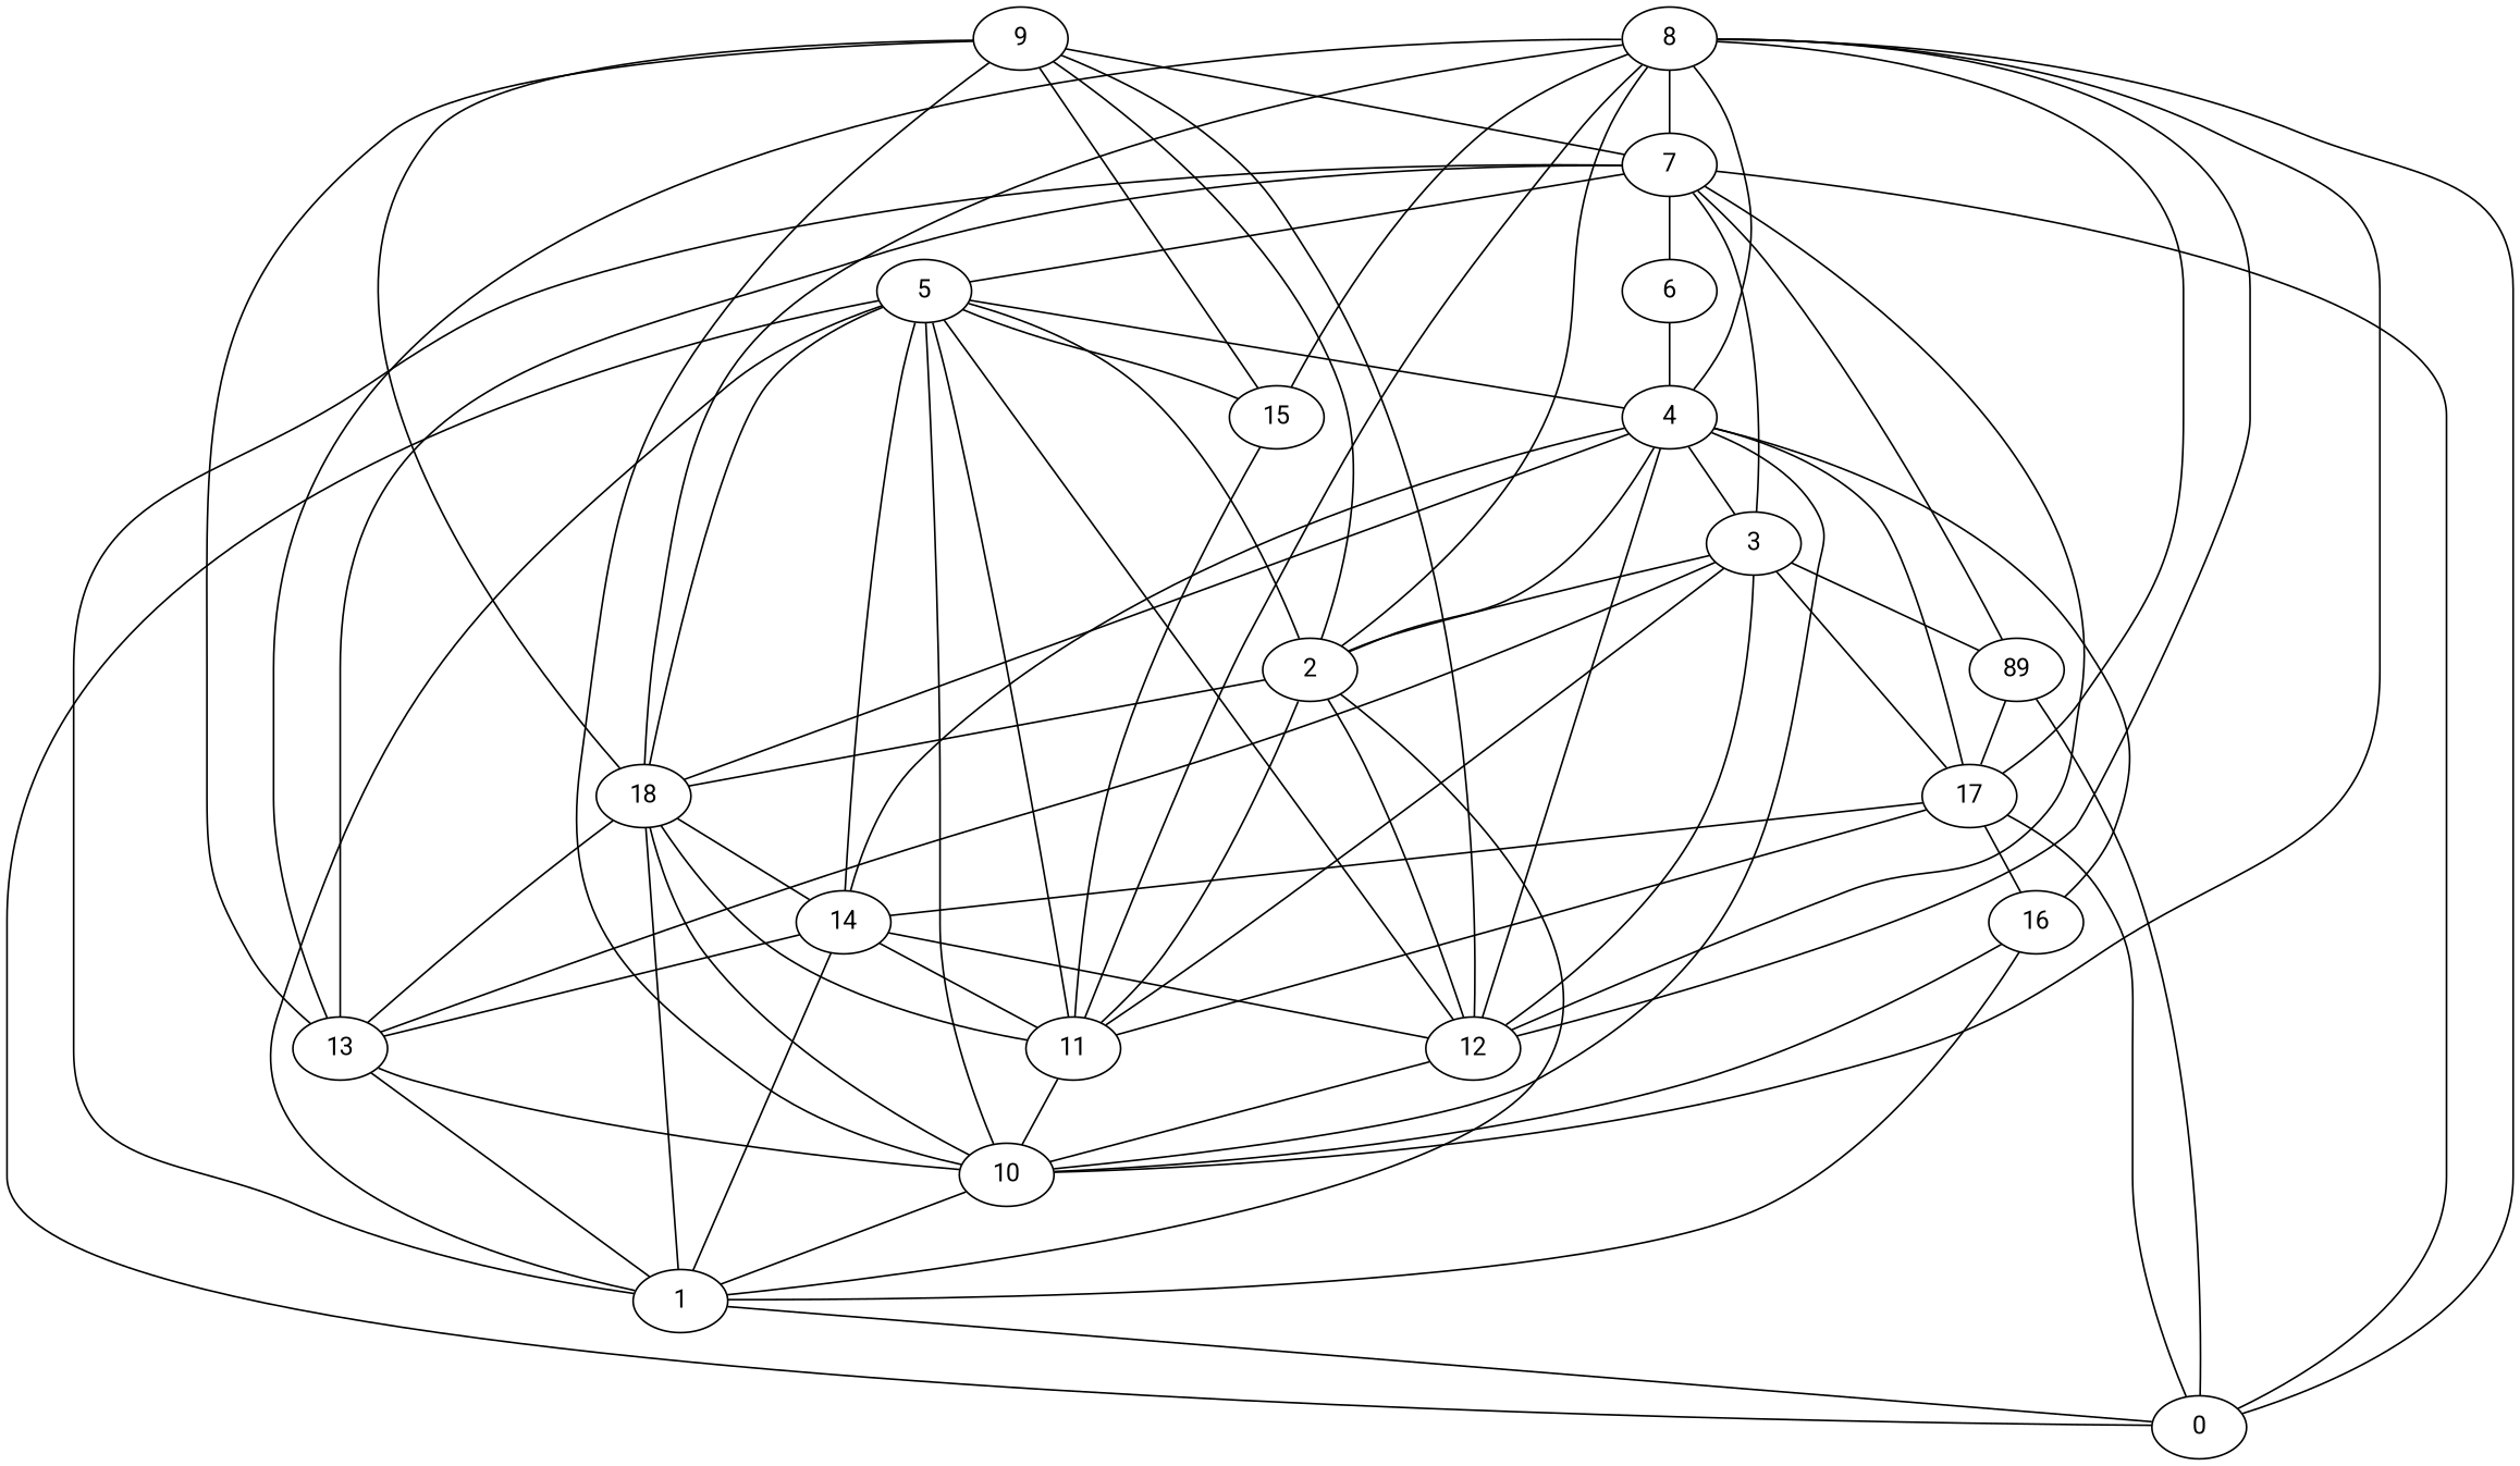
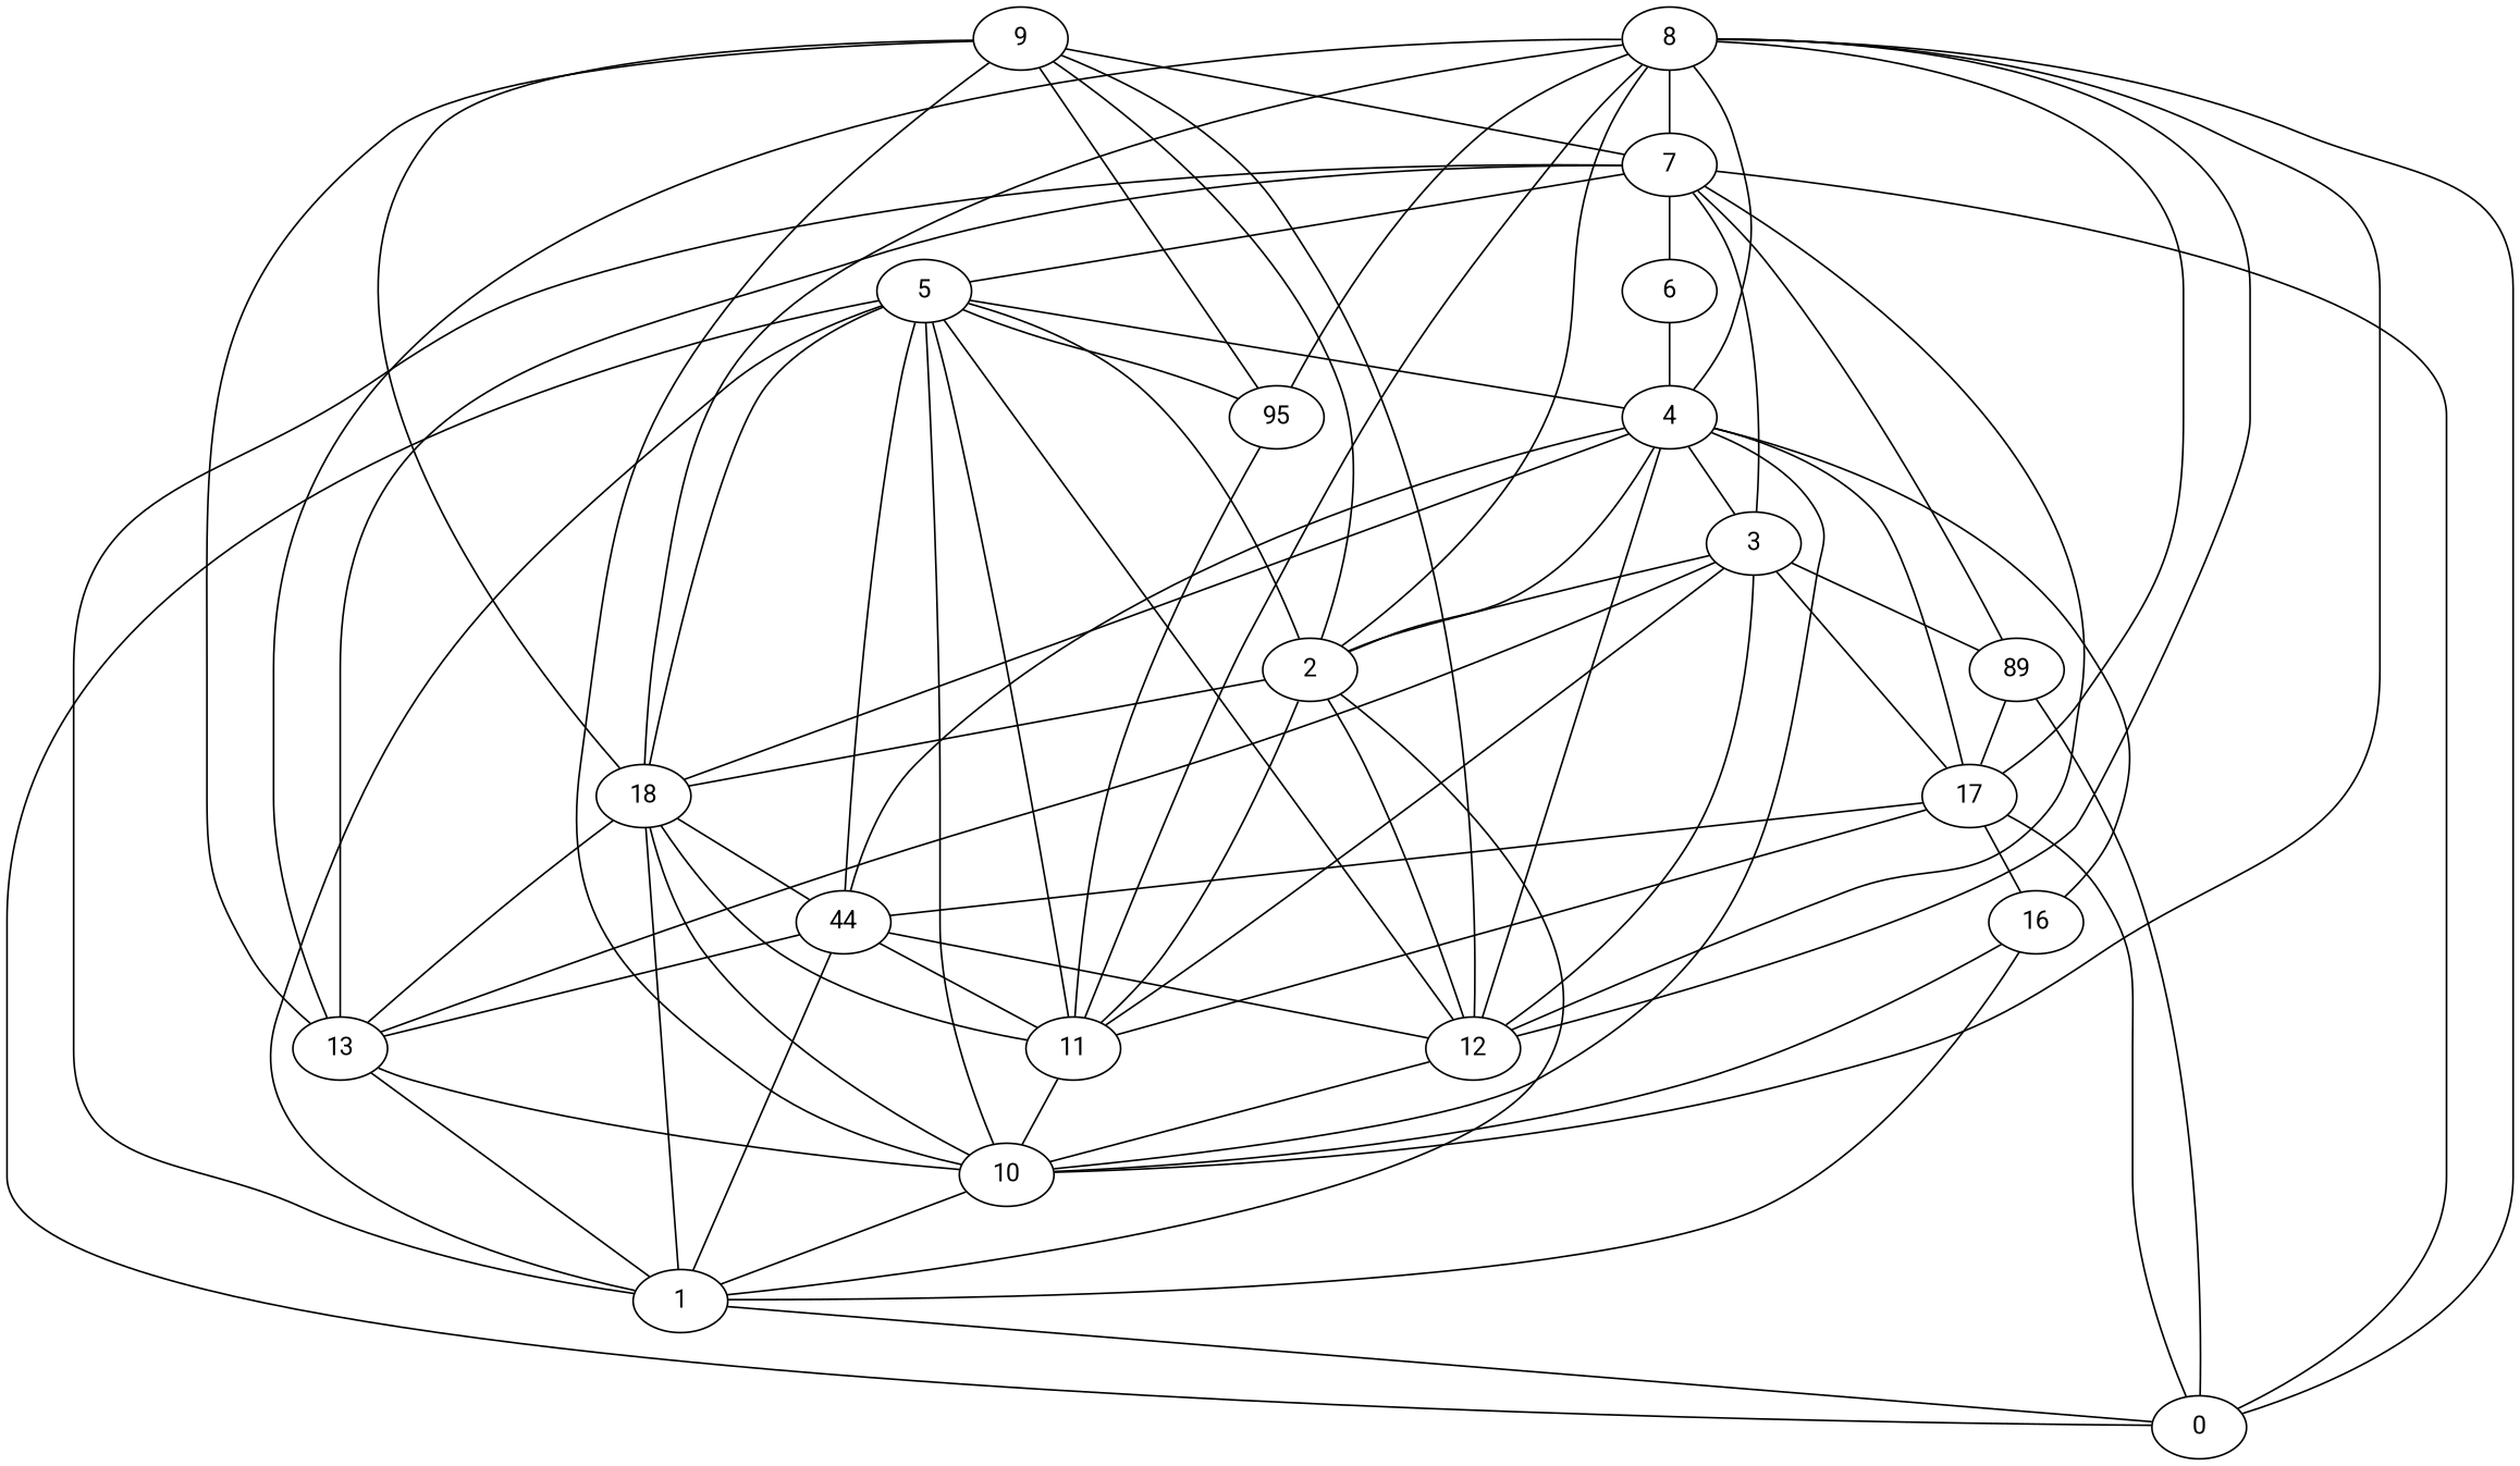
  digraph {
    fontname=Roboto
    node [fontname=Roboto]
    edge [color=black dir=none fontname=Roboto]
-   15
+   15 [label=95]
    11
    10
    13
    1
    5
    12
    4
-   14
+   14 [label=44]
    2
    0
    18
    3
    16
    17
    n16 [label=89]
    7
    6
    9
    8
    subgraph sub_1 {
      15
      11
      10
      13
      1
      5
      12
      4
      14
      2
      0
      18
      3
      16
      17
      n16
      7
      6
      9
      8
    }
    15 -> 11
    11 -> 10
    10 -> 1
    13 -> 10
    13 -> 1
    1 -> 0
    5 -> 15
    5 -> 11
    5 -> 10
    5 -> 1
    5 -> 12
    5 -> 4
    5 -> 14
    5 -> 2
    5 -> 0
    5 -> 18
    12 -> 10
    4 -> 10
    4 -> 12
    4 -> 14
    4 -> 2
    4 -> 18
    4 -> 3
    4 -> 16
    4 -> 17
    14 -> 11
    14 -> 13
    14 -> 1
    14 -> 12
    2 -> 11
    2 -> 1
    2 -> 12
    2 -> 18
    18 -> 11
    18 -> 10
    18 -> 13
    18 -> 1
    18 -> 14
    3 -> 11
    3 -> 13
    3 -> 12
    3 -> 2
    3 -> 17
    3 -> n16
    16 -> 10
    16 -> 1
    17 -> 11
    17 -> 14
    17 -> 0
    17 -> 16
    n16 -> 0
    n16 -> 17
    7 -> 13
    7 -> 1
    7 -> 5
    7 -> 12
    7 -> 0
    7 -> 3
    7 -> n16
    7 -> 6
    6 -> 4
    9 -> 15
    9 -> 10
    9 -> 13
    9 -> 12
    9 -> 2
    9 -> 18
    9 -> 7
    8 -> 15
    8 -> 11
    8 -> 10
    8 -> 13
    8 -> 12
    8 -> 4
    8 -> 2
    8 -> 0
    8 -> 18
    8 -> 17
    8 -> 7
  }
